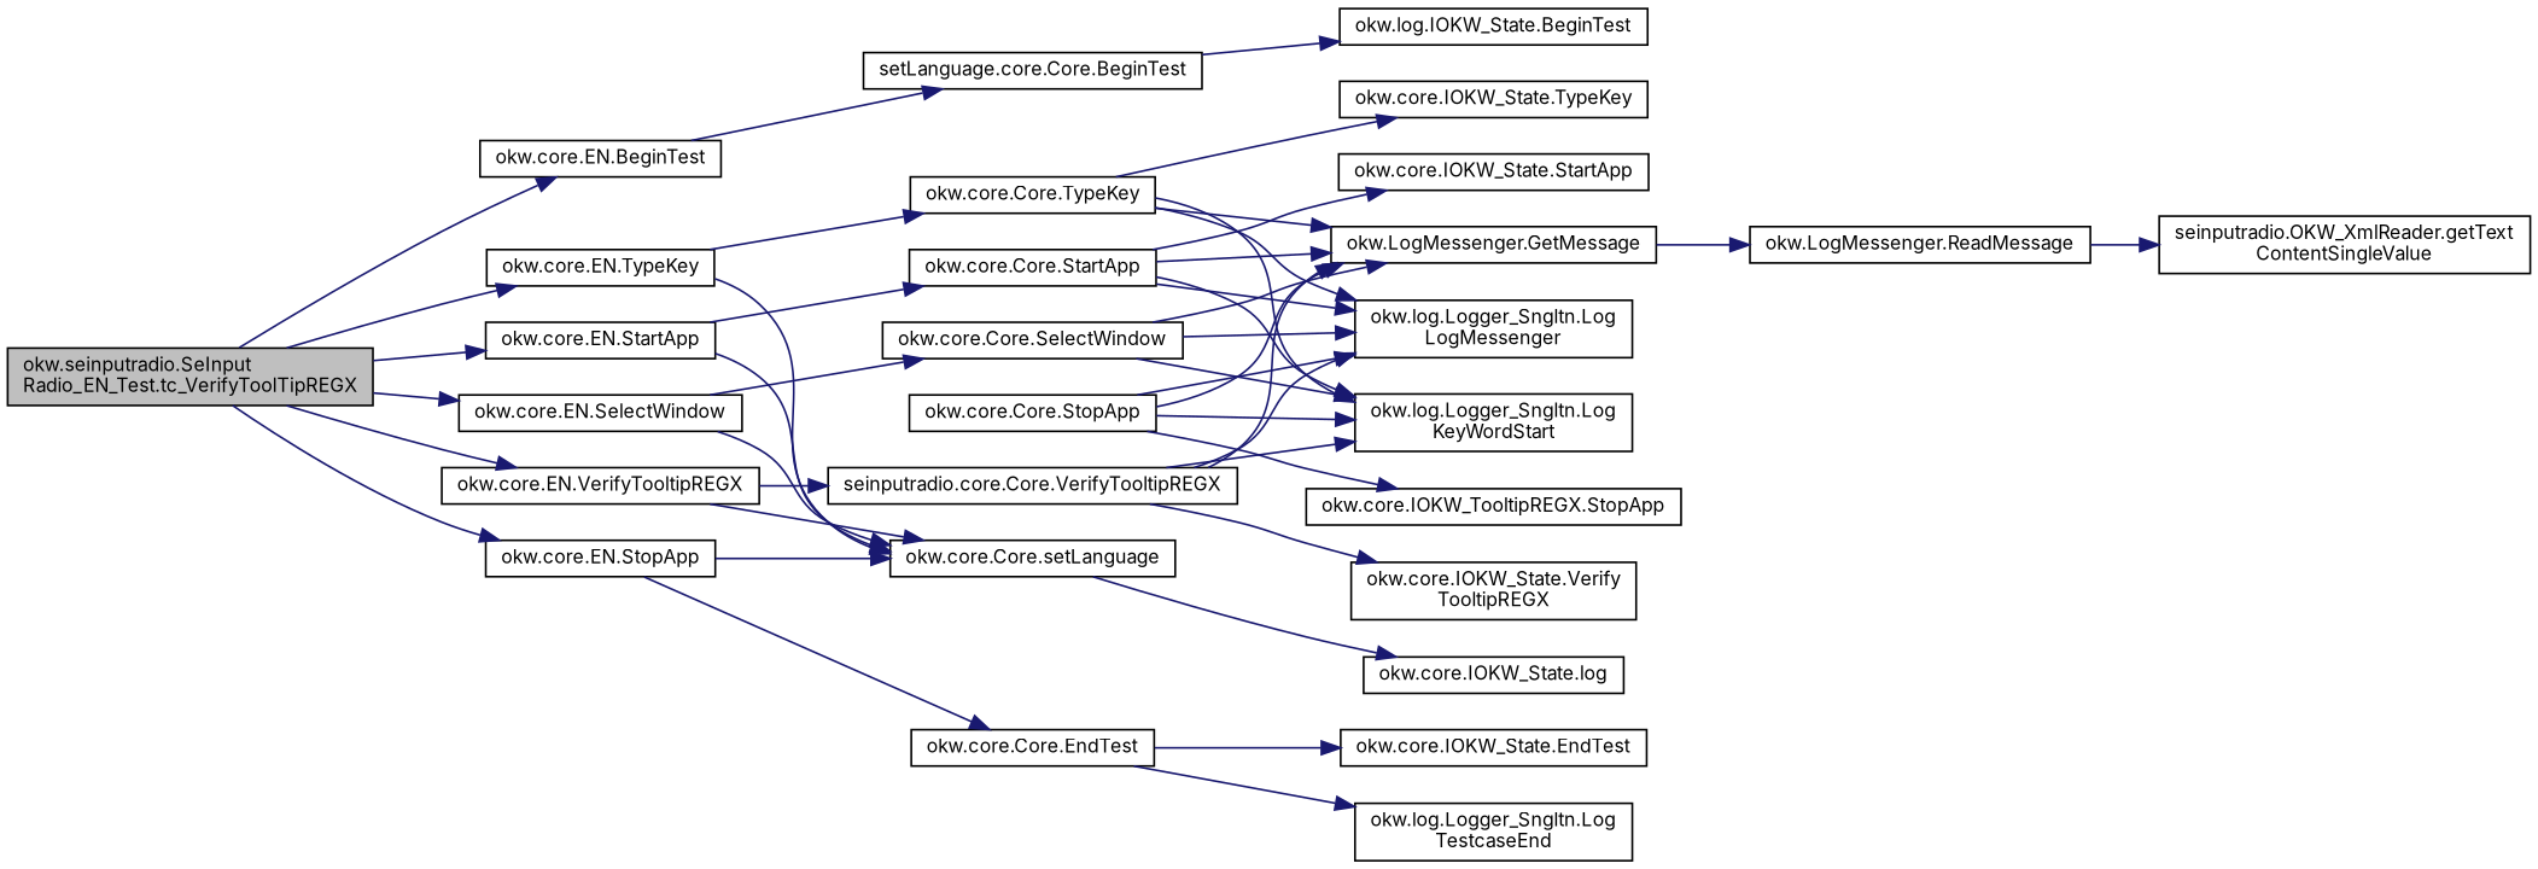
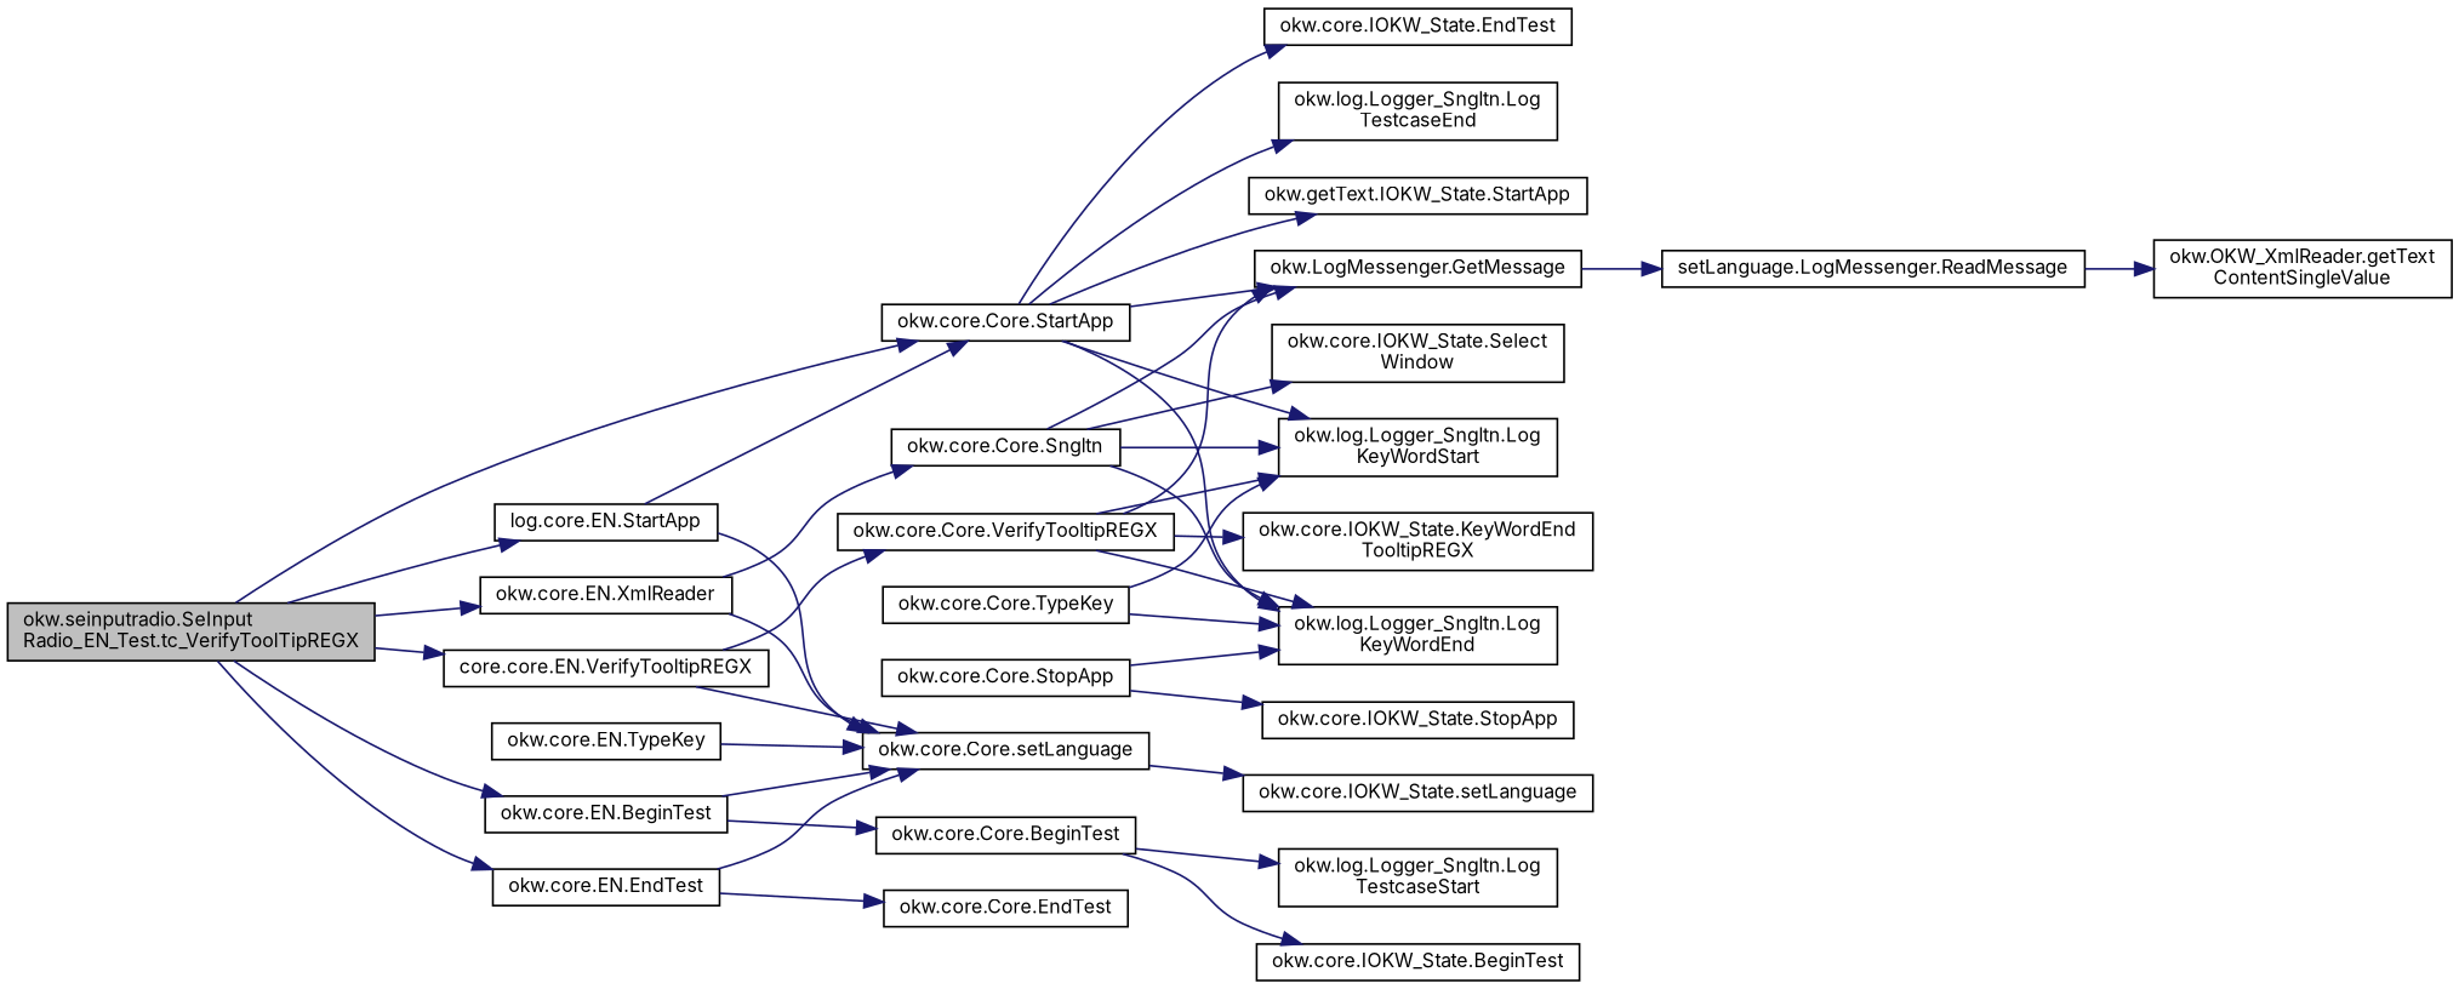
  digraph {
    fontname=Inter
    rankdir=LR
    node [color=black fillcolor=white fontname=Inter fontsize=10 shape=record style=filled]
    edge [color=midnightblue fontname=Inter fontsize=10 labelfontname=Helvetica labelfontsize=10 style=solid]
    n1 [fillcolor=grey75 fontcolor=black height=0.2 label="okw.seinputradio.SeInput\lRadio_EN_Test.tc_VerifyToolTipREGX" width=0.4]
    n2 [height=0.2 label="okw.core.EN.BeginTest" width=0.4]
-   n3 [height=0.2 label="okw.core.EN.StartApp" width=0.4]
+   n3 [height=0.2 label="log.core.EN.StartApp" width=0.4]
    n4 [height=0.2 label="okw.core.EN.TypeKey" width=0.4]
-   n5 [height=0.2 label="okw.core.EN.SelectWindow" width=0.4]
-   n6 [height=0.2 label="okw.core.EN.VerifyTooltipREGX" width=0.4]
-   n7 [height=0.2 label="okw.core.EN.StopApp" width=0.4]
+   n5 [height=0.2 label="okw.core.EN.XmlReader" width=0.4]
+   n6 [height=0.2 label="core.core.EN.VerifyTooltipREGX" width=0.4]
+   n7 [height=0.2 label="okw.core.EN.EndTest" width=0.4]
    n8 [height=0.2 label="okw.core.Core.setLanguage" width=0.4]
-   n9 [height=0.2 label="setLanguage.core.Core.BeginTest" width=0.4]
+   n9 [height=0.2 label="okw.core.Core.BeginTest" width=0.4]
    n10 [height=0.2 label="okw.core.Core.StartApp" width=0.4]
    n11 [height=0.2 label="okw.core.Core.TypeKey" width=0.4]
-   n12 [height=0.2 label="okw.core.Core.SelectWindow" width=0.4]
-   n13 [height=0.2 label="seinputradio.core.Core.VerifyTooltipREGX" width=0.4]
+   n12 [height=0.2 label="okw.core.Core.Sngltn" width=0.4]
+   n13 [height=0.2 label="okw.core.Core.VerifyTooltipREGX" width=0.4]
    n14 [height=0.2 label="okw.core.Core.EndTest" width=0.4]
-   n15 [height=0.2 label="okw.core.IOKW_State.log" width=0.4]
-   n17 [height=0.2 label="okw.log.IOKW_State.BeginTest" width=0.4]
+   n15 [height=0.2 label="okw.core.IOKW_State.setLanguage" width=0.4]
+   n16 [height=0.2 label="okw.log.Logger_Sngltn.Log\lTestcaseStart" width=0.4]
+   n17 [height=0.2 label="okw.core.IOKW_State.BeginTest" width=0.4]
    n18 [height=0.2 label="okw.log.Logger_Sngltn.Log\lKeyWordStart" width=0.4]
    n19 [height=0.2 label="okw.LogMessenger.GetMessage" width=0.4]
-   n20 [height=0.2 label="okw.core.IOKW_State.StartApp" width=0.4]
-   n21 [height=0.2 label="okw.log.Logger_Sngltn.Log\lLogMessenger" width=0.4]
-   n22 [height=0.2 label="okw.LogMessenger.ReadMessage" width=0.4]
-   n23 [height=0.2 label="seinputradio.OKW_XmlReader.getText\lContentSingleValue" width=0.4]
-   n24 [height=0.2 label="okw.core.IOKW_State.TypeKey" width=0.4]
-   n26 [height=0.2 label="okw.core.IOKW_State.Verify\lTooltipREGX" width=0.4]
+   n20 [height=0.2 label="okw.getText.IOKW_State.StartApp" width=0.4]
+   n21 [height=0.2 label="okw.log.Logger_Sngltn.Log\lKeyWordEnd" width=0.4]
+   n22 [height=0.2 label="setLanguage.LogMessenger.ReadMessage" width=0.4]
+   n23 [height=0.2 label="okw.OKW_XmlReader.getText\lContentSingleValue" width=0.4]
+   n25 [height=0.2 label="okw.core.IOKW_State.Select\lWindow" width=0.4]
+   n26 [height=0.2 label="okw.core.IOKW_State.KeyWordEnd\lTooltipREGX" width=0.4]
    n27 [height=0.2 label="okw.core.Core.StopApp" width=0.4]
-   n28 [height=0.2 label="okw.core.IOKW_TooltipREGX.StopApp" width=0.4]
+   n28 [height=0.2 label="okw.core.IOKW_State.StopApp" width=0.4]
    n29 [height=0.2 label="okw.core.IOKW_State.EndTest" width=0.4]
    n30 [height=0.2 label="okw.log.Logger_Sngltn.Log\lTestcaseEnd" width=0.4]
    n1 -> n2
    n1 -> n3
-   n1 -> n4
+   n1 -> n10
    n1 -> n5
    n1 -> n6
    n1 -> n7
+   n2 -> n8
    n2 -> n9
    n3 -> n8
    n3 -> n10
    n4 -> n8
-   n4 -> n11
    n5 -> n8
    n5 -> n12
    n6 -> n8
    n6 -> n13
    n7 -> n8
    n7 -> n14
    n8 -> n15
+   n9 -> n16
    n9 -> n17
    n10 -> n18
    n10 -> n19
    n10 -> n20
    n10 -> n21
    n11 -> n18
-   n11 -> n19
    n11 -> n21
-   n11 -> n24
    n12 -> n18
    n12 -> n19
    n12 -> n21
+   n12 -> n25
    n13 -> n18
    n13 -> n19
    n13 -> n21
    n13 -> n26
-   n14 -> n29
-   n14 -> n30
+   n10 -> n29
+   n10 -> n30
    n19 -> n22
    n22 -> n23
-   n27 -> n18
-   n27 -> n19
    n27 -> n21
    n27 -> n28
  }
